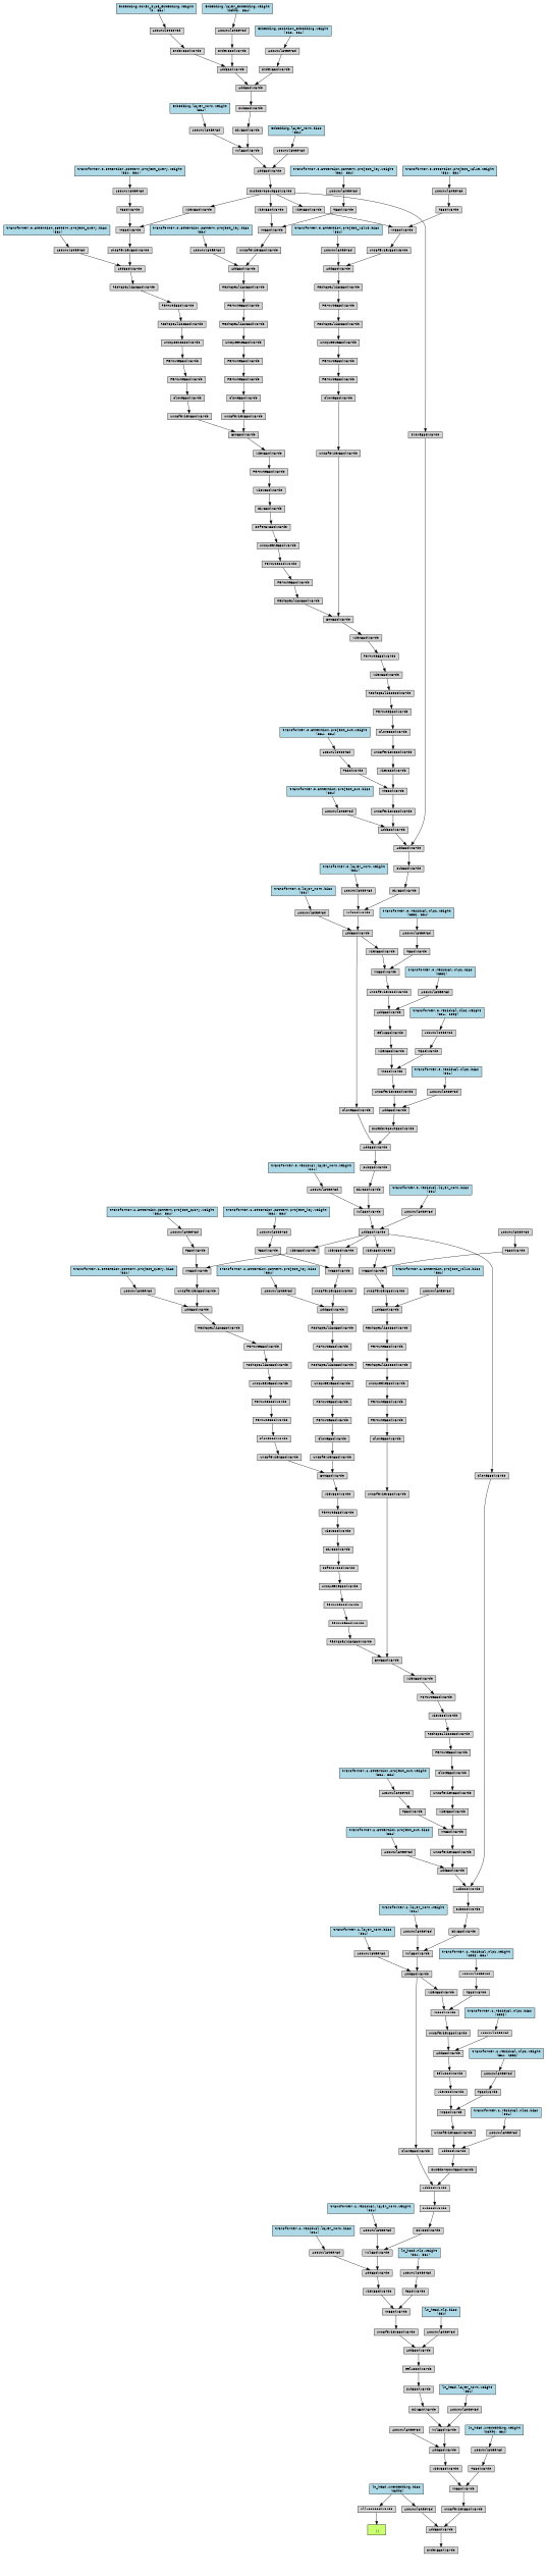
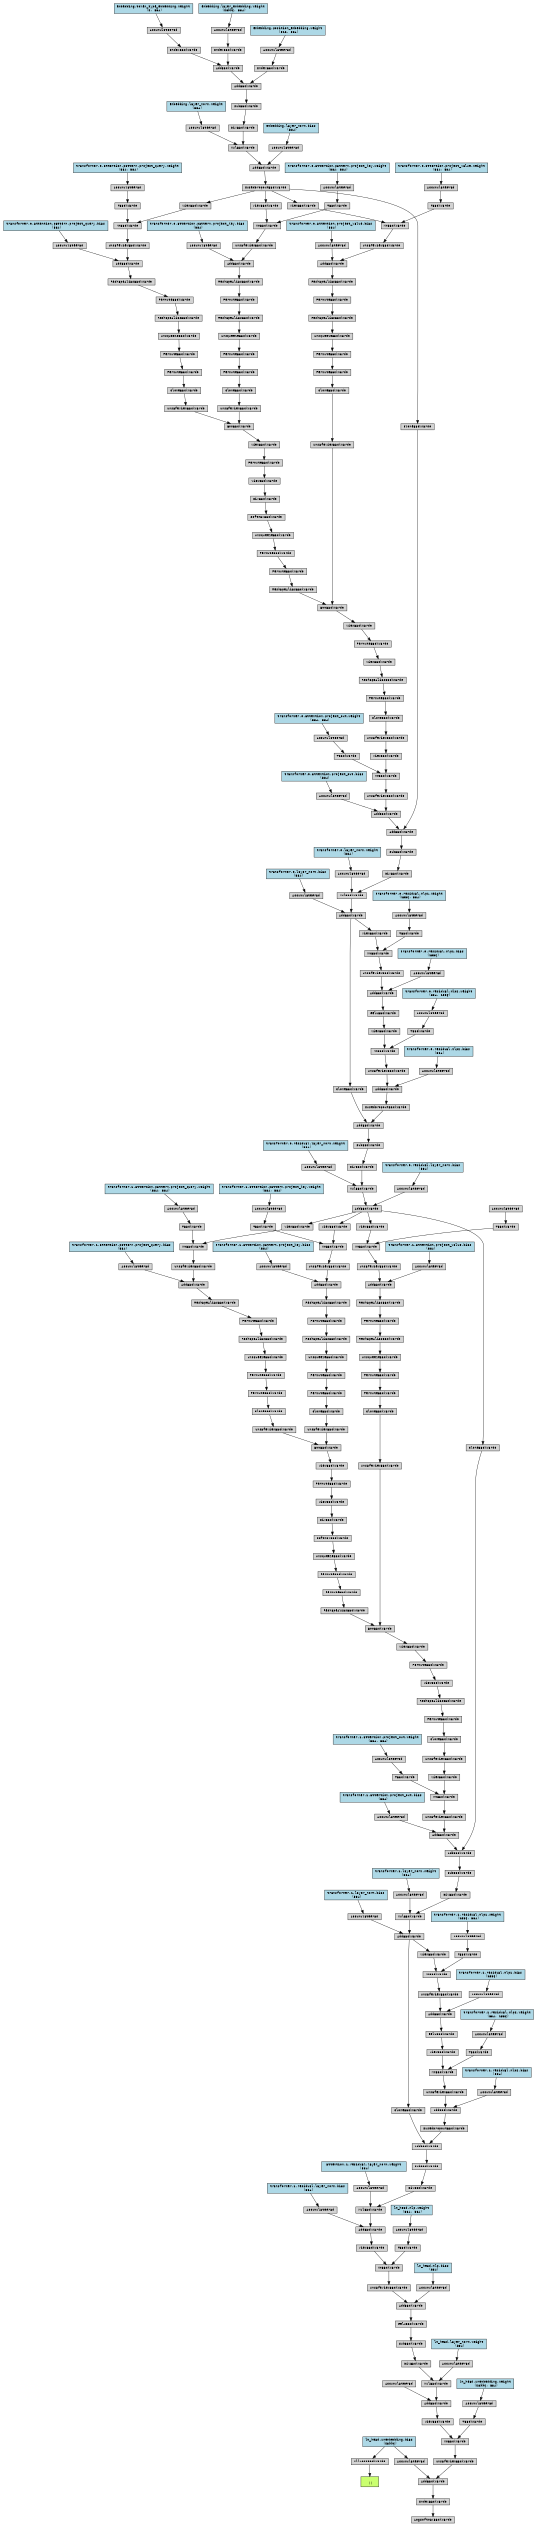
  digraph {
    node [align=left fontname=monospace fontsize=10 ranksep=0.1 shape=box style=filled]
    n1 [fillcolor=darkolivegreen1 height=0.2 label="\n ()"]
    n2 [height=0.2 label=NllLossBackward0]
+   n3 [height=0.2 label=LogSoftmaxBackward0]
    n4 [height=0.2 label=IndexBackward0]
    n5 [height=0.2 label=AddBackward0]
    n6 [height=0.2 label=UnsafeViewBackward0]
    n7 [height=0.2 label=MmBackward0]
    n8 [height=0.2 label=ViewBackward0]
    n9 [height=0.2 label=AddBackward0]
    n10 [height=0.2 label=MulBackward0]
    n11 [height=0.2 label=DivBackward0]
    n12 [height=0.2 label=SubBackward0]
    n13 [height=0.2 label=GeluBackward0]
    n14 [height=0.2 label=AddBackward0]
    n15 [height=0.2 label=UnsafeViewBackward0]
    n16 [height=0.2 label=MmBackward0]
    n17 [height=0.2 label=ViewBackward0]
    n18 [height=0.2 label=AddBackward0]
    n19 [height=0.2 label=MulBackward0]
    n20 [height=0.2 label=DivBackward0]
    n21 [height=0.2 label=SubBackward0]
    n22 [height=0.2 label=AddBackward0]
    n23 [height=0.2 label=FusedDropoutBackward0]
    n24 [height=0.2 label=AddBackward0]
    n25 [height=0.2 label=UnsafeViewBackward0]
    n26 [height=0.2 label=MmBackward0]
    n27 [height=0.2 label=ViewBackward0]
    n28 [height=0.2 label=GeluBackward0]
    n29 [height=0.2 label=AddBackward0]
    n30 [height=0.2 label=UnsafeViewBackward0]
    n31 [height=0.2 label=MmBackward0]
    n32 [height=0.2 label=ViewBackward0]
    n33 [height=0.2 label=AddBackward0]
    n34 [height=0.2 label=CloneBackward0]
    n35 [height=0.2 label=MulBackward0]
    n36 [height=0.2 label=DivBackward0]
    n37 [height=0.2 label=SubBackward0]
    n38 [height=0.2 label=AddBackward0]
    n39 [height=0.2 label=AddBackward0]
    n40 [height=0.2 label=UnsafeViewBackward0]
    n41 [height=0.2 label=MmBackward0]
    n42 [height=0.2 label=ViewBackward0]
    n43 [height=0.2 label=UnsafeViewBackward0]
    n44 [height=0.2 label=CloneBackward0]
    n45 [height=0.2 label=PermuteBackward0]
    n46 [height=0.2 label=ReshapeAliasBackward0]
    n47 [height=0.2 label=ViewBackward0]
    n48 [height=0.2 label=PermuteBackward0]
    n49 [height=0.2 label=ViewBackward0]
    n50 [height=0.2 label=BmmBackward0]
    n51 [height=0.2 label=ReshapeAliasBackward0]
    n52 [height=0.2 label=PermuteBackward0]
    n53 [height=0.2 label=PermuteBackward0]
    n54 [height=0.2 label=UnsqueezeBackward0]
    n55 [height=0.2 label=SoftmaxBackward0]
    n56 [height=0.2 label=DivBackward0]
    n57 [height=0.2 label=ViewBackward0]
    n58 [height=0.2 label=PermuteBackward0]
    n59 [height=0.2 label=ViewBackward0]
    n60 [height=0.2 label=BmmBackward0]
    n61 [height=0.2 label=UnsafeViewBackward0]
    n62 [height=0.2 label=CloneBackward0]
    n63 [height=0.2 label=PermuteBackward0]
    n64 [height=0.2 label=PermuteBackward0]
    n65 [height=0.2 label=UnsqueezeBackward0]
    n66 [height=0.2 label=ReshapeAliasBackward0]
    n67 [height=0.2 label=PermuteBackward0]
    n68 [height=0.2 label=ReshapeAliasBackward0]
    n69 [height=0.2 label=AddBackward0]
    n70 [height=0.2 label=UnsafeViewBackward0]
    n71 [height=0.2 label=MmBackward0]
    n72 [height=0.2 label=ViewBackward0]
    n73 [height=0.2 label=AddBackward0]
    n74 [height=0.2 label=ViewBackward0]
    n75 [height=0.2 label=ViewBackward0]
    n76 [height=0.2 label=CloneBackward0]
    n77 [height=0.2 label=MmBackward0]
    n78 [height=0.2 label=MmBackward0]
    n79 [height=0.2 label=MulBackward0]
    n80 [height=0.2 label=DivBackward0]
    n81 [height=0.2 label=SubBackward0]
    n82 [height=0.2 label=AddBackward0]
    n83 [height=0.2 label=FusedDropoutBackward0]
    n84 [height=0.2 label=AddBackward0]
    n85 [height=0.2 label=UnsafeViewBackward0]
    n86 [height=0.2 label=MmBackward0]
    n87 [height=0.2 label=ViewBackward0]
    n88 [height=0.2 label=GeluBackward0]
    n89 [height=0.2 label=AddBackward0]
    n90 [height=0.2 label=UnsafeViewBackward0]
    n91 [height=0.2 label=MmBackward0]
    n92 [height=0.2 label=ViewBackward0]
    n93 [height=0.2 label=AddBackward0]
    n94 [height=0.2 label=CloneBackward0]
    n95 [height=0.2 label=MulBackward0]
    n96 [height=0.2 label=DivBackward0]
    n97 [height=0.2 label=SubBackward0]
    n98 [height=0.2 label=AddBackward0]
    n99 [height=0.2 label=AddBackward0]
    n100 [height=0.2 label=UnsafeViewBackward0]
    n101 [height=0.2 label=MmBackward0]
    n102 [height=0.2 label=ViewBackward0]
    n103 [height=0.2 label=UnsafeViewBackward0]
    n104 [height=0.2 label=CloneBackward0]
    n105 [height=0.2 label=PermuteBackward0]
    n106 [height=0.2 label=ReshapeAliasBackward0]
    n107 [height=0.2 label=ViewBackward0]
    n108 [height=0.2 label=PermuteBackward0]
    n109 [height=0.2 label=ViewBackward0]
    n110 [height=0.2 label=BmmBackward0]
    n111 [height=0.2 label=ReshapeAliasBackward0]
    n112 [height=0.2 label=PermuteBackward0]
    n113 [height=0.2 label=PermuteBackward0]
    n114 [height=0.2 label=UnsqueezeBackward0]
    n115 [height=0.2 label=SoftmaxBackward0]
    n116 [height=0.2 label=DivBackward0]
    n117 [height=0.2 label=ViewBackward0]
    n118 [height=0.2 label=PermuteBackward0]
    n119 [height=0.2 label=ViewBackward0]
    n120 [height=0.2 label=BmmBackward0]
    n121 [height=0.2 label=UnsafeViewBackward0]
    n122 [height=0.2 label=CloneBackward0]
    n123 [height=0.2 label=PermuteBackward0]
    n124 [height=0.2 label=PermuteBackward0]
    n125 [height=0.2 label=UnsqueezeBackward0]
    n126 [height=0.2 label=ReshapeAliasBackward0]
    n127 [height=0.2 label=PermuteBackward0]
    n128 [height=0.2 label=ReshapeAliasBackward0]
    n129 [height=0.2 label=AddBackward0]
    n130 [height=0.2 label=UnsafeViewBackward0]
    n131 [height=0.2 label=MmBackward0]
    n132 [height=0.2 label=ViewBackward0]
    n133 [height=0.2 label=FusedDropoutBackward0]
    n134 [height=0.2 label=ViewBackward0]
    n135 [height=0.2 label=ViewBackward0]
    n136 [height=0.2 label=CloneBackward0]
    n137 [height=0.2 label=MmBackward0]
    n138 [height=0.2 label=MmBackward0]
    n139 [height=0.2 label=AddBackward0]
    n140 [height=0.2 label=MulBackward0]
    n141 [height=0.2 label=DivBackward0]
    n142 [height=0.2 label=SubBackward0]
    n143 [height=0.2 label=AddBackward0]
    n144 [height=0.2 label=AddBackward0]
    n145 [height=0.2 label=IndexBackward0]
    n146 [height=0.2 label=AccumulateGrad]
    n147 [fillcolor=lightblue height=0.2 label="embedding.layer_embedding.weight\n (28996, 384)"]
    n148 [height=0.2 label=IndexBackward0]
    n149 [height=0.2 label=AccumulateGrad]
    n150 [fillcolor=lightblue height=0.2 label="embedding.token_type_embedding.weight\n (2, 384)"]
    n151 [height=0.2 label=IndexBackward0]
    n152 [height=0.2 label=AccumulateGrad]
    n153 [fillcolor=lightblue height=0.2 label="embedding.position_embedding.weight\n (512, 384)"]
    n154 [height=0.2 label=AccumulateGrad]
    n155 [fillcolor=lightblue height=0.2 label="embedding.layer_norm.weight\n (384)"]
    n156 [height=0.2 label=AccumulateGrad]
    n157 [fillcolor=lightblue height=0.2 label="embedding.layer_norm.bias\n (384)"]
    n158 [height=0.2 label=TBackward0]
    n159 [height=0.2 label=AccumulateGrad]
    n160 [fillcolor=lightblue height=0.2 label="transformer.0.attention.pattern.project_key.weight\n (384, 384)"]
    n161 [height=0.2 label=AccumulateGrad]
    n162 [fillcolor=lightblue height=0.2 label="transformer.0.attention.pattern.project_key.bias\n (384)"]
    n163 [height=0.2 label=UnsafeViewBackward0]
    n164 [height=0.2 label=CloneBackward0]
    n165 [height=0.2 label=PermuteBackward0]
    n166 [height=0.2 label=PermuteBackward0]
    n167 [height=0.2 label=UnsqueezeBackward0]
    n168 [height=0.2 label=ReshapeAliasBackward0]
    n169 [height=0.2 label=PermuteBackward0]
    n170 [height=0.2 label=ReshapeAliasBackward0]
    n171 [height=0.2 label=AddBackward0]
    n172 [height=0.2 label=UnsafeViewBackward0]
    n173 [height=0.2 label=TBackward0]
    n174 [height=0.2 label=AccumulateGrad]
    n175 [fillcolor=lightblue height=0.2 label="transformer.0.attention.pattern.project_query.weight\n (384, 384)"]
    n176 [height=0.2 label=AccumulateGrad]
    n177 [fillcolor=lightblue height=0.2 label="transformer.0.attention.pattern.project_query.bias\n (384)"]
    n178 [height=0.2 label=UnsafeViewBackward0]
    n179 [height=0.2 label=CloneBackward0]
    n180 [height=0.2 label=PermuteBackward0]
    n181 [height=0.2 label=PermuteBackward0]
    n182 [height=0.2 label=UnsqueezeBackward0]
    n183 [height=0.2 label=ReshapeAliasBackward0]
    n184 [height=0.2 label=PermuteBackward0]
    n185 [height=0.2 label=ReshapeAliasBackward0]
    n186 [height=0.2 label=AddBackward0]
    n187 [height=0.2 label=UnsafeViewBackward0]
    n188 [height=0.2 label=TBackward0]
    n189 [height=0.2 label=AccumulateGrad]
    n190 [fillcolor=lightblue height=0.2 label="transformer.0.attention.project_value.weight\n (384, 384)"]
    n191 [height=0.2 label=AccumulateGrad]
    n192 [fillcolor=lightblue height=0.2 label="transformer.0.attention.project_value.bias\n (384)"]
    n193 [height=0.2 label=TBackward0]
    n194 [height=0.2 label=AccumulateGrad]
    n195 [fillcolor=lightblue height=0.2 label="transformer.0.attention.project_out.weight\n (384, 384)"]
    n196 [height=0.2 label=AccumulateGrad]
    n197 [fillcolor=lightblue height=0.2 label="transformer.0.attention.project_out.bias\n (384)"]
    n198 [height=0.2 label=AccumulateGrad]
    n199 [fillcolor=lightblue height=0.2 label="transformer.0.layer_norm.weight\n (384)"]
    n200 [height=0.2 label=AccumulateGrad]
    n201 [fillcolor=lightblue height=0.2 label="transformer.0.layer_norm.bias\n (384)"]
    n202 [height=0.2 label=TBackward0]
    n203 [height=0.2 label=AccumulateGrad]
    n204 [fillcolor=lightblue height=0.2 label="transformer.0.residual.mlp1.weight\n (1536, 384)"]
    n205 [height=0.2 label=AccumulateGrad]
    n206 [fillcolor=lightblue height=0.2 label="transformer.0.residual.mlp1.bias\n (1536)"]
    n207 [height=0.2 label=TBackward0]
    n208 [height=0.2 label=AccumulateGrad]
    n209 [fillcolor=lightblue height=0.2 label="transformer.0.residual.mlp2.weight\n (384, 1536)"]
    n210 [height=0.2 label=AccumulateGrad]
    n211 [fillcolor=lightblue height=0.2 label="transformer.0.residual.mlp2.bias\n (384)"]
    n212 [height=0.2 label=AccumulateGrad]
    n213 [fillcolor=lightblue height=0.2 label="transformer.0.residual.layer_norm.weight\n (384)"]
    n214 [height=0.2 label=AccumulateGrad]
    n215 [fillcolor=lightblue height=0.2 label="transformer.0.residual.layer_norm.bias\n (384)"]
    n216 [height=0.2 label=TBackward0]
    n217 [height=0.2 label=AccumulateGrad]
    n218 [fillcolor=lightblue height=0.2 label="transformer.1.attention.pattern.project_key.weight\n (384, 384)"]
    n219 [height=0.2 label=AccumulateGrad]
    n220 [fillcolor=lightblue height=0.2 label="transformer.1.attention.pattern.project_key.bias\n (384)"]
    n221 [height=0.2 label=UnsafeViewBackward0]
    n222 [height=0.2 label=CloneBackward0]
    n223 [height=0.2 label=PermuteBackward0]
    n224 [height=0.2 label=PermuteBackward0]
    n225 [height=0.2 label=UnsqueezeBackward0]
    n226 [height=0.2 label=ReshapeAliasBackward0]
    n227 [height=0.2 label=PermuteBackward0]
    n228 [height=0.2 label=ReshapeAliasBackward0]
    n229 [height=0.2 label=AddBackward0]
    n230 [height=0.2 label=UnsafeViewBackward0]
    n231 [height=0.2 label=TBackward0]
    n232 [height=0.2 label=AccumulateGrad]
    n233 [fillcolor=lightblue height=0.2 label="transformer.1.attention.pattern.project_query.weight\n (384, 384)"]
    n234 [height=0.2 label=AccumulateGrad]
    n235 [fillcolor=lightblue height=0.2 label="transformer.1.attention.pattern.project_query.bias\n (384)"]
    n236 [height=0.2 label=UnsafeViewBackward0]
    n237 [height=0.2 label=CloneBackward0]
    n238 [height=0.2 label=PermuteBackward0]
    n239 [height=0.2 label=PermuteBackward0]
    n240 [height=0.2 label=UnsqueezeBackward0]
    n241 [height=0.2 label=ReshapeAliasBackward0]
    n242 [height=0.2 label=PermuteBackward0]
    n243 [height=0.2 label=ReshapeAliasBackward0]
    n244 [height=0.2 label=AddBackward0]
    n245 [height=0.2 label=UnsafeViewBackward0]
    n246 [height=0.2 label=TBackward0]
    n247 [height=0.2 label=AccumulateGrad]
    n248 [height=0.2 label=AccumulateGrad]
    n249 [fillcolor=lightblue height=0.2 label="transformer.1.attention.project_value.bias\n (384)"]
    n250 [height=0.2 label=TBackward0]
    n251 [height=0.2 label=AccumulateGrad]
    n252 [fillcolor=lightblue height=0.2 label="transformer.1.attention.project_out.weight\n (384, 384)"]
    n253 [height=0.2 label=AccumulateGrad]
    n254 [fillcolor=lightblue height=0.2 label="transformer.1.attention.project_out.bias\n (384)"]
    n255 [height=0.2 label=AccumulateGrad]
    n256 [fillcolor=lightblue height=0.2 label="transformer.1.layer_norm.weight\n (384)"]
    n257 [height=0.2 label=AccumulateGrad]
    n258 [fillcolor=lightblue height=0.2 label="transformer.1.layer_norm.bias\n (384)"]
    n259 [height=0.2 label=TBackward0]
    n260 [height=0.2 label=AccumulateGrad]
    n261 [fillcolor=lightblue height=0.2 label="transformer.1.residual.mlp1.weight\n (1536, 384)"]
    n262 [height=0.2 label=AccumulateGrad]
    n263 [fillcolor=lightblue height=0.2 label="transformer.1.residual.mlp1.bias\n (1536)"]
    n264 [height=0.2 label=TBackward0]
    n265 [height=0.2 label=AccumulateGrad]
    n266 [fillcolor=lightblue height=0.2 label="transformer.1.residual.mlp2.weight\n (384, 1536)"]
    n267 [height=0.2 label=AccumulateGrad]
    n268 [fillcolor=lightblue height=0.2 label="transformer.1.residual.mlp2.bias\n (384)"]
    n269 [height=0.2 label=AccumulateGrad]
-   n270 [fillcolor=lightblue height=0.2 label="transformer.1.residual.layer_norm.weight\n (384)"]
+   n270 [fillcolor=lightblue height=0.2 label="attention.1.residual.layer_norm.weight\n (384)"]
    n271 [height=0.2 label=AccumulateGrad]
    n272 [fillcolor=lightblue height=0.2 label="transformer.1.residual.layer_norm.bias\n (384)"]
    n273 [height=0.2 label=TBackward0]
    n274 [height=0.2 label=AccumulateGrad]
    n275 [fillcolor=lightblue height=0.2 label="lm_head.mlp.weight\n (384, 384)"]
    n276 [height=0.2 label=AccumulateGrad]
    n277 [fillcolor=lightblue height=0.2 label="lm_head.mlp.bias\n (384)"]
    n278 [height=0.2 label=AccumulateGrad]
    n279 [fillcolor=lightblue height=0.2 label="lm_head.layer_norm.weight\n (384)"]
    n280 [height=0.2 label=AccumulateGrad]
    n281 [height=0.2 label=TBackward0]
    n282 [height=0.2 label=AccumulateGrad]
    n283 [fillcolor=lightblue height=0.2 label="lm_head.unembedding.weight\n (28996, 384)"]
    n284 [height=0.2 label=AccumulateGrad]
    n285 [fillcolor=lightblue height=0.2 label="lm_head.unembedding.bias\n (28996)"]
    n2 -> n1
+   n4 -> n3
    n5 -> n4
    n6 -> n5
    n7 -> n6
    n8 -> n7
    n9 -> n8
    n10 -> n9
    n11 -> n10
    n12 -> n11
    n13 -> n12
    n14 -> n13
    n15 -> n14
    n16 -> n15
    n17 -> n16
    n18 -> n17
    n19 -> n18
    n20 -> n19
    n21 -> n20
    n22 -> n21
    n23 -> n22
    n24 -> n23
    n25 -> n24
    n26 -> n25
    n27 -> n26
    n28 -> n27
    n29 -> n28
    n30 -> n29
    n31 -> n30
    n32 -> n31
    n33 -> n32
    n33 -> n34
    n34 -> n22
    n35 -> n33
    n36 -> n35
    n37 -> n36
    n38 -> n37
    n39 -> n38
    n40 -> n39
    n41 -> n40
    n42 -> n41
    n43 -> n42
    n44 -> n43
    n45 -> n44
    n46 -> n45
    n47 -> n46
    n48 -> n47
    n49 -> n48
    n50 -> n49
    n51 -> n50
    n52 -> n51
    n53 -> n52
    n54 -> n53
    n55 -> n54
    n56 -> n55
    n57 -> n56
    n58 -> n57
    n59 -> n58
    n60 -> n59
    n61 -> n60
    n62 -> n61
    n63 -> n62
    n64 -> n63
    n65 -> n64
    n66 -> n65
    n67 -> n66
    n68 -> n67
    n69 -> n68
    n70 -> n69
    n71 -> n70
    n72 -> n71
    n73 -> n72
    n73 -> n74
    n73 -> n75
    n73 -> n76
    n74 -> n77
    n75 -> n78
    n76 -> n38
    n77 -> n230
    n78 -> n245
    n79 -> n73
    n80 -> n79
    n81 -> n80
    n82 -> n81
    n83 -> n82
    n84 -> n83
    n85 -> n84
    n86 -> n85
    n87 -> n86
    n88 -> n87
    n89 -> n88
    n90 -> n89
    n91 -> n90
    n92 -> n91
    n93 -> n92
    n93 -> n94
    n94 -> n82
    n95 -> n93
    n96 -> n95
    n97 -> n96
    n98 -> n97
    n99 -> n98
    n100 -> n99
    n101 -> n100
    n102 -> n101
    n103 -> n102
    n104 -> n103
    n105 -> n104
    n106 -> n105
    n107 -> n106
    n108 -> n107
    n109 -> n108
    n110 -> n109
    n111 -> n110
    n112 -> n111
    n113 -> n112
    n114 -> n113
    n115 -> n114
    n116 -> n115
    n117 -> n116
    n118 -> n117
    n119 -> n118
    n120 -> n119
    n121 -> n120
    n122 -> n121
    n123 -> n122
    n124 -> n123
    n125 -> n124
    n126 -> n125
    n127 -> n126
    n128 -> n127
    n129 -> n128
    n130 -> n129
    n131 -> n130
    n132 -> n131
    n133 -> n132
    n133 -> n134
    n133 -> n135
    n133 -> n136
    n134 -> n137
    n135 -> n138
    n136 -> n98
    n137 -> n172
    n138 -> n187
    n139 -> n133
    n140 -> n139
    n141 -> n140
    n142 -> n141
    n143 -> n142
    n144 -> n143
    n145 -> n144
    n146 -> n145
    n147 -> n146
    n148 -> n144
    n149 -> n148
    n150 -> n149
    n151 -> n143
    n152 -> n151
    n153 -> n152
    n154 -> n140
    n155 -> n154
    n156 -> n139
    n157 -> n156
    n158 -> n131
    n159 -> n158
    n160 -> n159
    n161 -> n129
    n162 -> n161
    n163 -> n120
    n164 -> n163
    n165 -> n164
    n166 -> n165
    n167 -> n166
    n168 -> n167
    n169 -> n168
    n170 -> n169
    n171 -> n170
    n172 -> n171
    n173 -> n137
    n174 -> n173
    n175 -> n174
    n176 -> n171
    n177 -> n176
    n178 -> n110
    n179 -> n178
    n180 -> n179
    n181 -> n180
    n182 -> n181
    n183 -> n182
    n184 -> n183
    n185 -> n184
    n186 -> n185
    n187 -> n186
    n188 -> n138
    n189 -> n188
    n190 -> n189
    n191 -> n186
    n192 -> n191
    n193 -> n101
    n194 -> n193
    n195 -> n194
    n196 -> n99
    n197 -> n196
    n198 -> n95
    n199 -> n198
    n200 -> n93
    n201 -> n200
    n202 -> n91
    n203 -> n202
    n204 -> n203
    n205 -> n89
    n206 -> n205
    n207 -> n86
    n208 -> n207
    n209 -> n208
    n210 -> n84
    n211 -> n210
    n212 -> n79
    n213 -> n212
    n214 -> n73
    n215 -> n214
    n216 -> n71
    n217 -> n216
    n218 -> n217
    n219 -> n69
    n220 -> n219
    n221 -> n60
    n222 -> n221
    n223 -> n222
    n224 -> n223
    n225 -> n224
    n226 -> n225
    n227 -> n226
    n228 -> n227
    n229 -> n228
    n230 -> n229
    n231 -> n77
    n232 -> n231
    n233 -> n232
    n234 -> n229
    n235 -> n234
    n236 -> n50
    n237 -> n236
    n238 -> n237
    n239 -> n238
    n240 -> n239
    n241 -> n240
    n242 -> n241
    n243 -> n242
    n244 -> n243
    n245 -> n244
    n246 -> n78
    n247 -> n246
    n248 -> n244
    n249 -> n248
    n250 -> n41
    n251 -> n250
    n252 -> n251
    n253 -> n39
    n254 -> n253
    n255 -> n35
    n256 -> n255
    n257 -> n33
    n258 -> n257
    n259 -> n31
    n260 -> n259
    n261 -> n260
    n262 -> n29
    n263 -> n262
    n264 -> n26
    n265 -> n264
    n266 -> n265
    n267 -> n24
    n268 -> n267
    n269 -> n19
    n270 -> n269
    n271 -> n18
    n272 -> n271
    n273 -> n16
    n274 -> n273
    n275 -> n274
    n276 -> n14
    n277 -> n276
    n278 -> n10
    n279 -> n278
    n280 -> n9
    n281 -> n7
    n282 -> n281
    n283 -> n282
    n284 -> n5
    n285 -> n2
    n285 -> n284
  }
